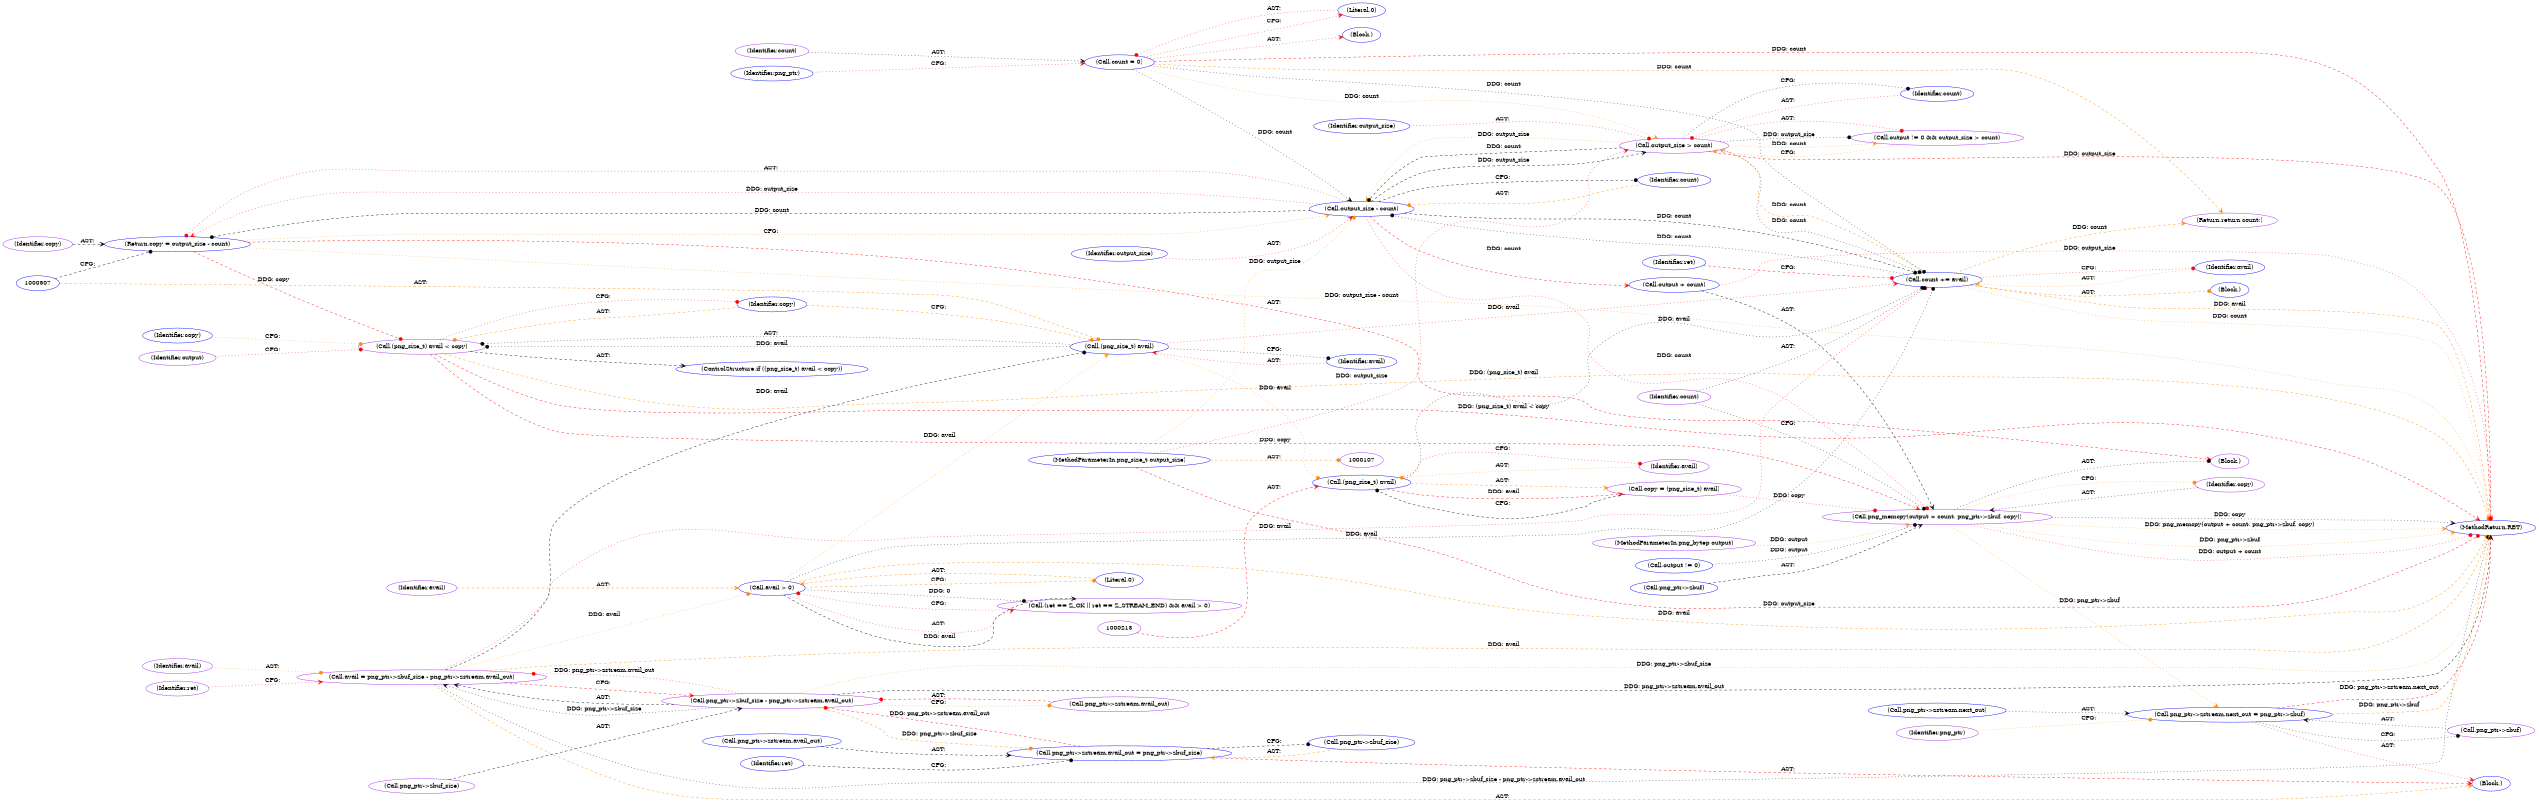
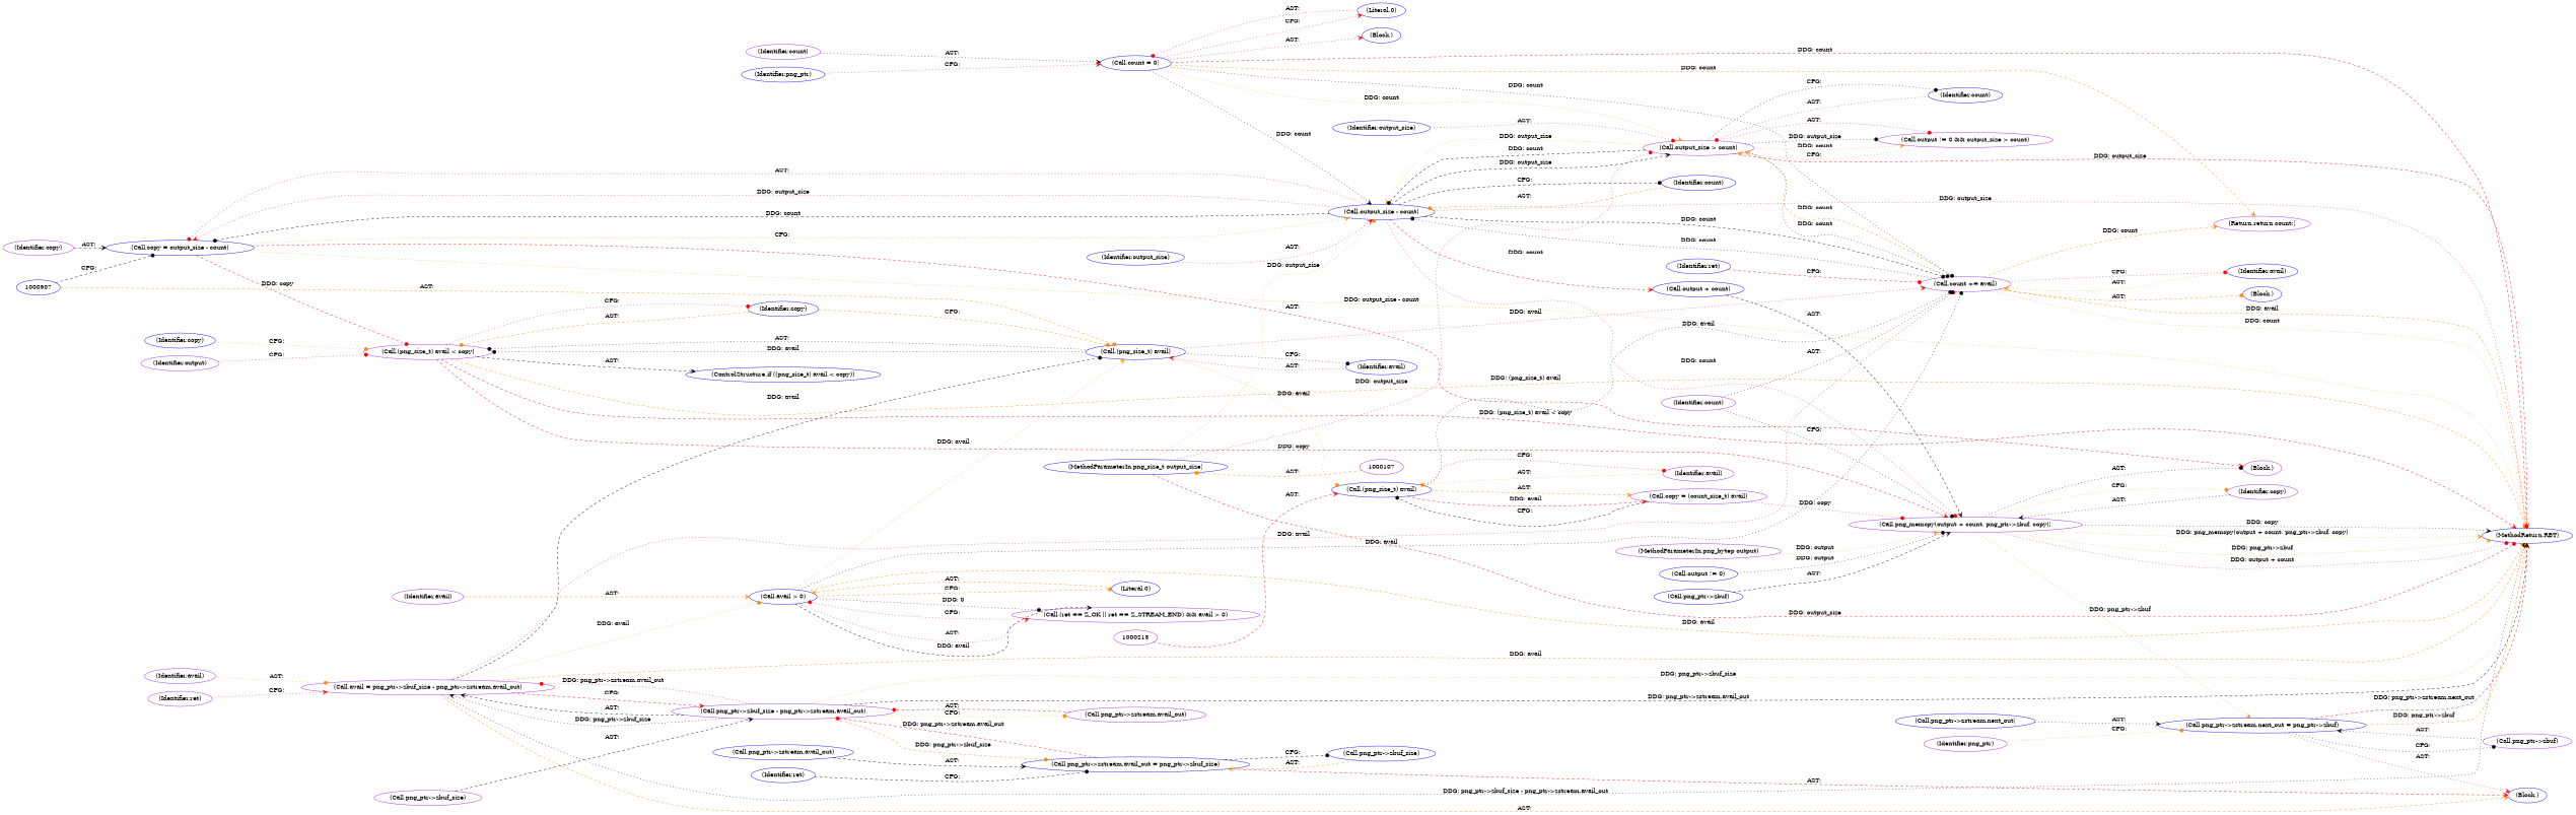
  digraph {
    rankdir=LR
    node [color=blue]
    edge [arrowhead=dot color=darkorange style=dotted]
-   n1 [label="(Return,copy = output_size - count)"]
+   n1 [label="(Call,copy = output_size - count)"]
    n2 [label="(Call,output_size - count)"]
    n3 [color=purple label="(Call,(png_size_t) avail < copy)"]
    n4 [color=purple label="(Block,)"]
    n5 [label="(MethodReturn,RET)"]
    n6 [color=purple label="(Call,output_size > count)"]
-   n7 [label="(Call,count += avail)"]
+   n7 [color=purple label="(Call,count += avail)"]
    n8 [color=purple label="(Call,png_memcpy(output + count, png_ptr->zbuf, copy))"]
    n9 [label="(Identifier,count)"]
    n10 [label="(Call,output + count)"]
    n11 [label="(Identifier,copy)"]
    n12 [label="(ControlStructure,if ((png_size_t) avail < copy))"]
    n13 [label="(Identifier,count)"]
    n14 [color=purple label="(Call,output != 0 && output_size > count)"]
    n15 [color=purple label="(Return,return count;)"]
    n16 [label="(Identifier,avail)"]
    n17 [label="(Block,)"]
    n18 [label="(Call,png_ptr->zstream.next_out = png_ptr->zbuf)"]
    n19 [color=purple label="(Identifier,copy)"]
    n20 [label="(MethodParameterIn,png_size_t output_size)"]
    1000107 [color=purple]
    n22 [label="(Call,count = 0)"]
    n23 [label="(Literal,0)"]
    n24 [label="(Block,)"]
    n25 [label="(Call,avail > 0)"]
    n26 [label="(Call,(png_size_t) avail)"]
    n27 [color=purple label="(Call,(ret == Z_OK || ret == Z_STREAM_END) && avail > 0)"]
    n28 [label="(Literal,0)"]
    n29 [label="(Call,(png_size_t) avail)"]
    n30 [label="(Identifier,avail)"]
    n31 [color=purple label="(Call,avail = png_ptr->zbuf_size - png_ptr->zstream.avail_out)"]
    n32 [color=purple label="(Call,png_ptr->zbuf_size - png_ptr->zstream.avail_out)"]
    n33 [label="(Block,)"]
    n34 [label="(Call,png_ptr->zstream.avail_out = png_ptr->zbuf_size)"]
    n35 [color=purple label="(Call,png_ptr->zstream.avail_out)"]
    n36 [label="(Call,png_ptr->zbuf_size)"]
    n37 [color=purple label="(Identifier,avail)"]
-   n38 [color=purple label="(Call,copy = (png_size_t) avail)"]
+   n38 [color=purple label="(Call,copy = (count_size_t) avail)"]
    n39 [color=purple label="(Call,png_ptr->zbuf)"]
    n40 [label="(Identifier,output_size)"]
    n41 [label="(Identifier,ret)"]
    n42 [color=purple label="(Identifier,ret)"]
    n43 [label="(Call,png_ptr->zstream.next_out)"]
    n44 [color=purple label="(Identifier,copy)"]
    n45 [color=purple label="(Call,png_ptr->zbuf_size)"]
    n46 [color=purple label="(Identifier,avail)"]
    n47 [color=purple label="(Identifier,png_ptr)"]
    n48 [label="(Call,png_ptr->zbuf)"]
    n49 [color=purple label="(MethodParameterIn,png_bytep output)"]
    n50 [label="(Identifier,output_size)"]
    n51 [label="(Identifier,copy)"]
    n52 [label="(Call,png_ptr->zstream.avail_out)"]
    n53 [label="(Identifier,ret)"]
    n54 [color=purple label="(Identifier,count)"]
    n55 [color=purple label="(Identifier,output)"]
    n56 [label="(Call,output != 0)"]
    n57 [color=purple label="(Identifier,count)"]
    n58 [color=purple label="(Identifier,avail)"]
    n59 [label="(Identifier,png_ptr)"]
    n60 [label=1000507]
    1000213 [color=purple]
    n1 -> n2 [arrowhead=vee label="CFG: "]
    n1 -> n3 [color=red label="DDG: copy" style=dashed]
    n1 -> n4 [arrowhead=vee color=red label="AST: " style=dashed]
    n1 -> n5 [arrowhead=vee label="DDG: output_size - count"]
    n2 -> n1 [color=red label="AST: "]
    n2 -> n1 [arrowhead=vee color=red label="DDG: output_size"]
    n2 -> n1 [color=black label="DDG: count" style=dashed]
-   n10 -> n5 [color=red label="DDG: output_size"]
+   n2 -> n5 [color=red label="DDG: output_size"]
    n2 -> n6 [arrowhead=vee color=black label="DDG: output_size" style=dashed]
    n2 -> n7 [color=black label="DDG: count" style=dashed]
    n2 -> n8 [color=red label="DDG: count"]
    n2 -> n9 [color=black label="CFG: " style=dashed]
    n2 -> n10 [arrowhead=vee color=red label="DDG: count" style=dashed]
    n3 -> n5 [label="DDG: (png_size_t) avail" style=dashed]
    n3 -> n5 [arrowhead=vee color=red label="DDG: (png_size_t) avail < copy" style=dashed]
    n3 -> n8 [arrowhead=vee color=red label="DDG: copy" style=dashed]
    n3 -> n11 [color=red label="CFG: "]
    n3 -> n12 [arrowhead=vee color=black label="AST: " style=dashed]
    n6 -> n2 [arrowhead=vee label="DDG: output_size"]
    n6 -> n2 [color=black label="DDG: count" style=dashed]
    n6 -> n5 [arrowhead=vee color=red label="DDG: output_size" style=dashed]
    n6 -> n7 [color=black label="DDG: count"]
    n6 -> n13 [color=black label="CFG: "]
    n6 -> n14 [color=red label="AST: "]
    n6 -> n14 [color=black label="DDG: output_size"]
    n6 -> n14 [arrowhead=vee label="DDG: count"]
    n7 -> n2 [color=black label="DDG: count"]
    n7 -> n5 [arrowhead=vee label="DDG: avail" style=dashed]
    n7 -> n5 [label="DDG: count"]
    n7 -> n6 [arrowhead=vee label="DDG: count" style=dashed]
    n7 -> n15 [arrowhead=vee label="DDG: count" style=dashed]
    n7 -> n16 [color=red label="CFG: "]
    n7 -> n17 [label="AST: " style=dashed]
    n8 -> n4 [color=black label="AST: "]
    n8 -> n5 [arrowhead=vee label="DDG: png_ptr->zbuf"]
    n8 -> n5 [color=red label="DDG: output + count"]
    n8 -> n5 [arrowhead=vee color=black label="DDG: copy"]
    n8 -> n5 [arrowhead=vee label="DDG: png_memcpy(output + count, png_ptr->zbuf, copy)"]
    n8 -> n18 [arrowhead=vee label="DDG: png_ptr->zbuf"]
    n8 -> n19 [label="CFG: "]
    n9 -> n2 [label="AST: " style=dashed]
    n10 -> n8 [arrowhead=vee color=black label="AST: " style=dashed]
    n11 -> n3 [label="AST: " style=dashed]
    n11 -> n26 [label="CFG: " style=dashed]
    n13 -> n6 [color=red label="AST: "]
    n14 -> n6 [arrowhead=vee label="CFG: "]
    n16 -> n7 [arrowhead=vee label="AST: "]
    n18 -> n5 [arrowhead=vee color=red label="DDG: png_ptr->zstream.next_out" style=dashed]
    n18 -> n5 [arrowhead=vee label="DDG: png_ptr->zbuf" style=dashed]
    n18 -> n33 [arrowhead=vee color=red label="AST: "]
    n18 -> n39 [color=black label="CFG: "]
    n19 -> n8 [arrowhead=vee color=black label="AST: "]
    n20 -> n2 [label="DDG: output_size"]
    n20 -> n5 [color=red label="DDG: output_size" style=dashed]
-   n20 -> n6 [arrowhead=vee color=red label="DDG: output_size"]
-   n20 -> 1000107 [label="AST: " style=dashed]
+   n20 -> n6 [color=red label="DDG: output_size"]
+   1000107 -> n20 [label="AST: " style=dashed]
    n22 -> n2 [arrowhead=vee color=black label="DDG: count"]
    n22 -> n5 [color=red label="DDG: count" style=dashed]
    n22 -> n6 [arrowhead=vee label="DDG: count"]
    n22 -> n7 [color=black label="DDG: count"]
    n22 -> n15 [arrowhead=vee label="DDG: count" style=dashed]
    n22 -> n23 [arrowhead=vee color=red label="CFG: "]
    n22 -> n24 [arrowhead=vee color=red label="AST: "]
    n23 -> n22 [color=red label="AST: "]
    n25 -> n5 [label="DDG: avail" style=dashed]
    n25 -> n7 [color=black label="DDG: avail"]
    n25 -> n26 [arrowhead=vee label="DDG: avail"]
    n25 -> n27 [arrowhead=vee color=red label="AST: "]
    n25 -> n27 [arrowhead=vee color=black label="DDG: avail" style=dashed]
    n25 -> n27 [color=black label="DDG: 0"]
    n25 -> n28 [label="CFG: " style=dashed]
    n26 -> n3 [color=black label="AST: "]
    n26 -> n3 [color=black label="DDG: avail"]
    n26 -> n7 [arrowhead=vee color=red label="DDG: avail"]
    n26 -> n29 [label="DDG: avail"]
    n26 -> n30 [color=black label="CFG: "]
    n27 -> n25 [color=red label="CFG: "]
    n28 -> n25 [arrowhead=vee label="AST: " style=dashed]
    n29 -> n7 [color=black label="DDG: avail"]
    n29 -> n37 [color=red label="CFG: "]
    n29 -> n38 [arrowhead=vee label="AST: " style=dashed]
    n29 -> n38 [arrowhead=vee color=red label="DDG: avail" style=dashed]
    n30 -> n26 [arrowhead=vee color=red label="AST: "]
    n31 -> n5 [label="DDG: avail" style=dashed]
    n31 -> n5 [color=black label="DDG: png_ptr->zbuf_size - png_ptr->zstream.avail_out"]
    n31 -> n7 [color=red label="DDG: avail"]
    n31 -> n25 [label="DDG: avail"]
    n31 -> n26 [color=black label="DDG: avail" style=dashed]
    n31 -> n32 [arrowhead=vee color=red label="CFG: " style=dashed]
    n31 -> n33 [arrowhead=vee label="AST: " style=dashed]
    n32 -> n5 [label="DDG: png_ptr->zbuf_size"]
    n32 -> n5 [arrowhead=vee color=black label="DDG: png_ptr->zstream.avail_out" style=dashed]
    n32 -> n31 [arrowhead=vee color=black label="AST: " style=dashed]
    n32 -> n31 [arrowhead=vee color=black label="DDG: png_ptr->zbuf_size"]
    n32 -> n31 [color=red label="DDG: png_ptr->zstream.avail_out"]
    n32 -> n34 [label="DDG: png_ptr->zbuf_size" style=dashed]
    n32 -> n35 [label="CFG: "]
    n34 -> n32 [color=red label="DDG: png_ptr->zstream.avail_out" style=dashed]
    n34 -> n33 [arrowhead=vee color=red label="AST: " style=dashed]
    n34 -> n36 [color=black label="CFG: " style=dashed]
    n35 -> n32 [color=red label="AST: " style=dashed]
    n36 -> n34 [arrowhead=vee label="AST: " style=dashed]
    n37 -> n29 [label="AST: "]
    n38 -> n8 [color=red label="DDG: copy"]
    n38 -> n29 [color=black label="CFG: " style=dashed]
    n39 -> n18 [arrowhead=vee color=black label="AST: "]
    n40 -> n6 [color=red label="AST: "]
    n41 -> n7 [color=red label="CFG: " style=dashed]
    n42 -> n31 [arrowhead=vee color=red label="CFG: "]
    n43 -> n18 [arrowhead=vee color=black label="AST: "]
    n44 -> n1 [arrowhead=vee color=black label="AST: " style=dashed]
    n45 -> n32 [arrowhead=vee color=black label="AST: " style=dashed]
    n46 -> n25 [arrowhead=vee label="AST: " style=dashed]
    n47 -> n18 [label="CFG: "]
    n48 -> n8 [arrowhead=vee color=black label="AST: " style=dashed]
    n49 -> n8 [arrowhead=vee label="DDG: output"]
    n50 -> n2 [arrowhead=vee color=red label="AST: "]
    n51 -> n3 [label="CFG: "]
    n52 -> n34 [arrowhead=vee color=black label="AST: " style=dashed]
    n53 -> n34 [color=black label="CFG: " style=dashed]
    n54 -> n22 [arrowhead=vee color=black label="AST: "]
    n55 -> n3 [color=red label="CFG: "]
    n56 -> n8 [color=black label="DDG: output"]
    n57 -> n7 [color=black label="AST: "]
    n57 -> n8 [color=black label="CFG: "]
    n58 -> n31 [label="AST: "]
    n59 -> n22 [arrowhead=vee color=red label="CFG: "]
    n60 -> n1 [color=black label="CFG: " style=dashed]
    n60 -> n26 [label="AST: " style=dashed]
    1000213 -> n29 [arrowhead=vee color=red label="AST: " style=dashed]
  }
